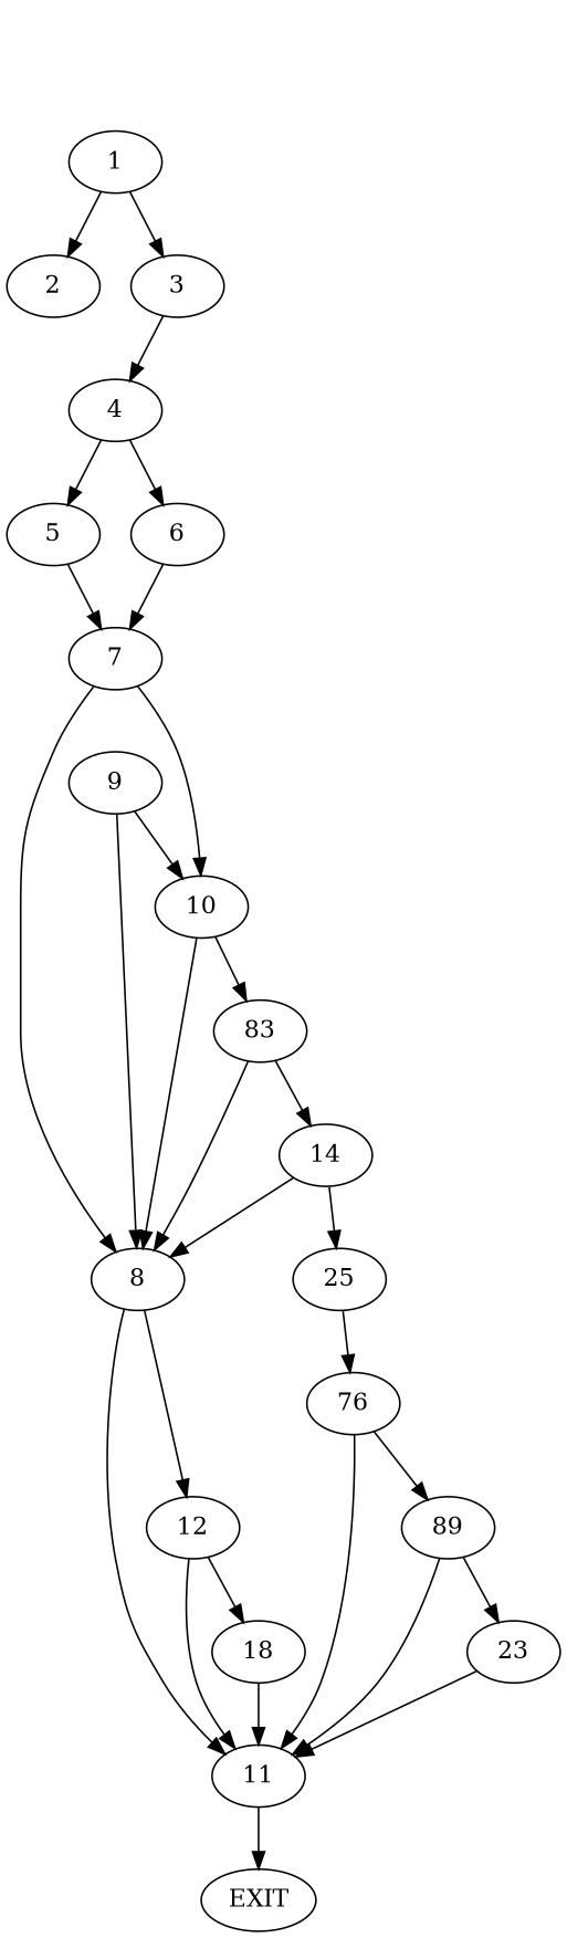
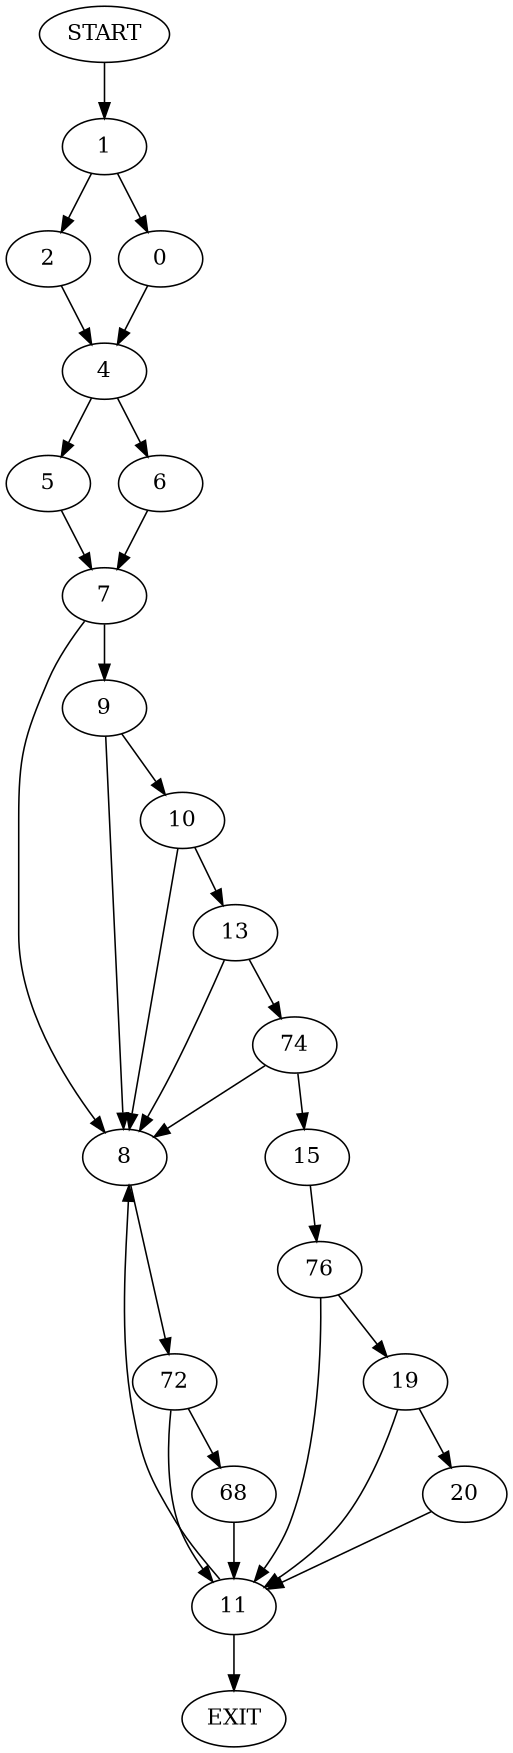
  digraph {
+   n1 [label=START]
    1
    2
-   3
+   3 [label=0]
    n5 [label=EXIT]
    4
    5
    6
    7
    8
    9
    11
-   12
+   12 [label=72]
    10
-   18
-   13 [label=83]
-   14
-   15 [label=25]
+   18 [label=68]
+   13
+   14 [label=74]
+   15
    n19 [label=76]
-   19 [label=89]
-   20 [label=23]
+   19
+   20
+   n1 -> 1
    1 -> 2
    1 -> 3
+   2 -> 4
    3 -> 4
    4 -> 5
    4 -> 6
    5 -> 7
    6 -> 7
    7 -> 8
-   7 -> 10
-   8 -> 11
+   7 -> 9
+   11 -> 8
    8 -> 12
    9 -> 8
    9 -> 10
    11 -> n5
    12 -> 11
    12 -> 18
    10 -> 8
    10 -> 13
    18 -> 11
    13 -> 8
    13 -> 14
    14 -> 8
    14 -> 15
    15 -> n19
    n19 -> 11
    n19 -> 19
    19 -> 11
    19 -> 20
    20 -> 11
  }
